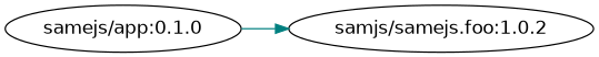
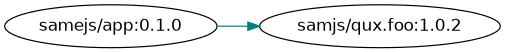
  digraph {
    rankdir=LR
    fontname="DejaVu Sans"
    node [fontname="DejaVu Sans"]
-   "samjs/qux.foo:1.0.2" [modules="qux.foo" label="samjs/samejs.foo:1.0.2"]
+   "samjs/qux.foo:1.0.2" [modules="qux.foo"]
    "samejs/app:0.1.0"
    "samejs/app:0.1.0" -> "samjs/qux.foo:1.0.2" [color=teal fontname="DejaVu Sans"]
  }
